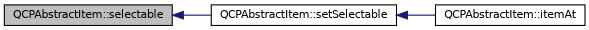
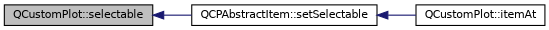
  digraph {
    rankdir=LR
    node [color=black fillcolor=white fontname=Helvetica fontsize=10 shape=record style=filled]
    edge [color=midnightblue dir=back fontname=Helvetica fontsize=10 labelfontname=Helvetica labelfontsize=10 style=solid]
-   n1 [fillcolor=grey75 fontcolor=black height=0.2 label="QCPAbstractItem::selectable" width=0.4]
+   n1 [fillcolor=grey75 fontcolor=black height=0.2 label="QCustomPlot::selectable" width=0.4]
    n2 [height=0.2 label="QCPAbstractItem::setSelectable" width=0.4]
-   n3 [height=0.2 label="QCPAbstractItem::itemAt" width=0.4]
+   n3 [height=0.2 label="QCustomPlot::itemAt" width=0.4]
    n1 -> n2
    n2 -> n3
  }
